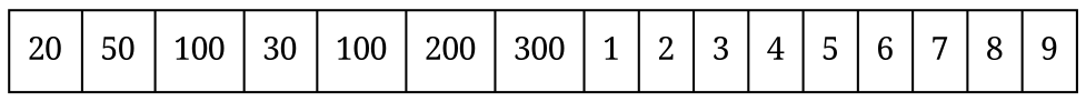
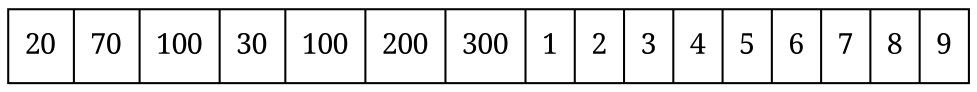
  digraph {
    rankdir=LR
    fontname="Noto Serif"
-   n1 [label="{ 20|50|100|30|100|200|300|1|2|3|4|5|6|7|8|9}" shape=record fontname="Noto Serif"]
+   n1 [label="{ 20|70|100|30|100|200|300|1|2|3|4|5|6|7|8|9}" shape=record fontname="Noto Serif"]
  }
